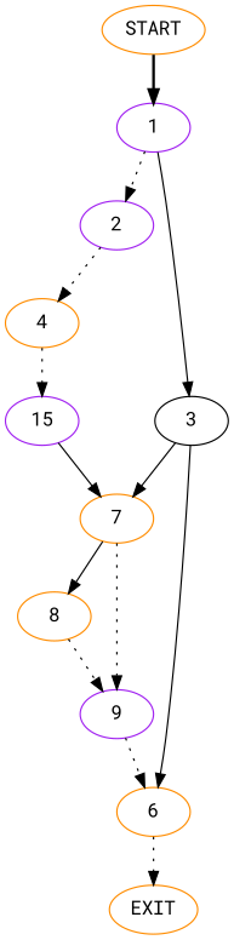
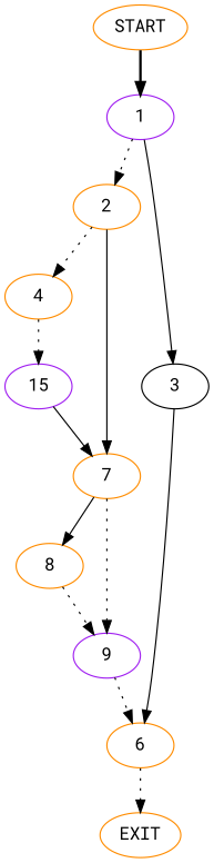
  digraph {
    fontname="Roboto Mono"
    node [color=darkorange fontname="Roboto Mono"]
    edge [fontname="Roboto Mono" style=dotted]
    n1 [label=START]
    1 [color=purple]
-   2 [color=purple]
+   2
    3 [color=black]
    n5 [label=EXIT]
    4
    6
    7
    n9 [color=purple label=15]
    8
    9 [color=purple]
    n1 -> 1 [style=bold]
    1 -> 2
    1 -> 3 [style=solid]
    2 -> 4
    3 -> 6 [style=solid]
-   3 -> 7 [style=solid]
+   2 -> 7 [style=solid]
    4 -> n9
    6 -> n5
    7 -> 8 [style=solid]
    7 -> 9
    n9 -> 7 [style=solid]
    8 -> 9
    9 -> 6
  }
